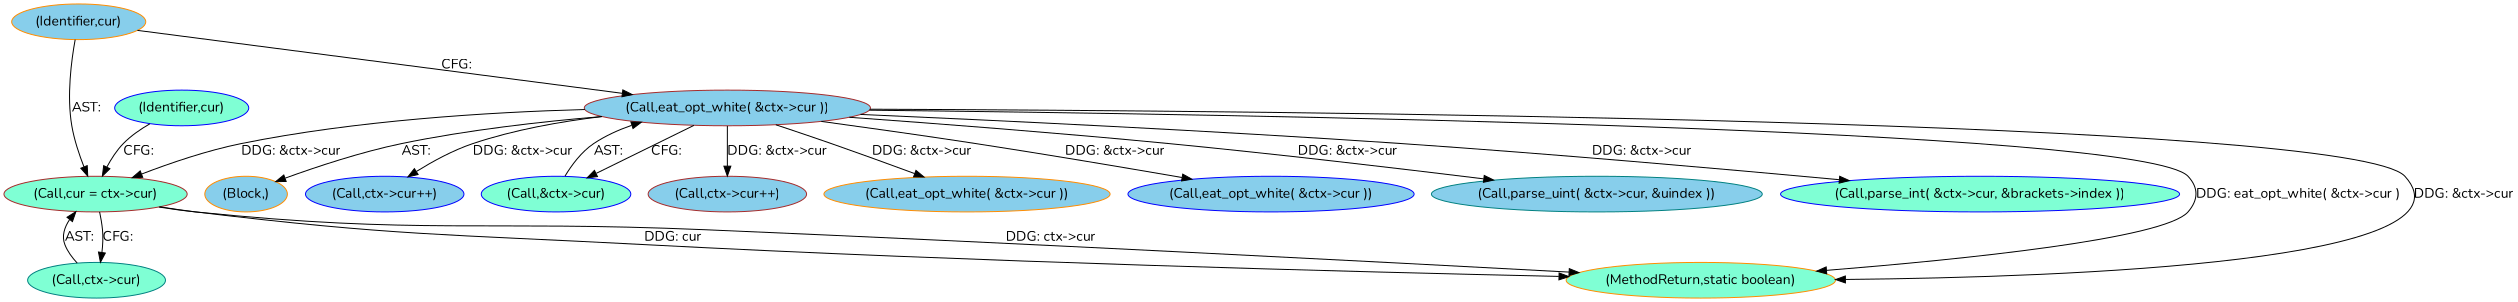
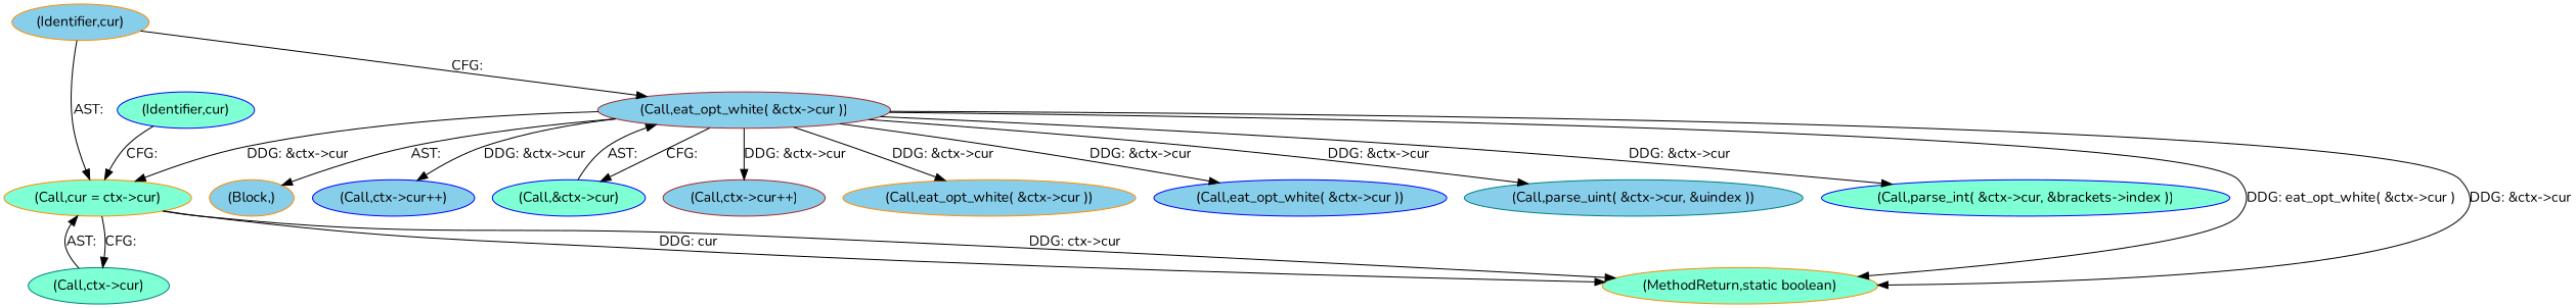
  digraph {
    fontname=Nunito
    node [color=darkorange fillcolor=skyblue fontname=Nunito style=filled]
    edge [fontname=Nunito]
-   n1 [color=brown fillcolor=aquamarine label="(Call,cur = ctx->cur)"]
+   n1 [fillcolor=aquamarine label="(Call,cur = ctx->cur)"]
    n2 [fillcolor=aquamarine label="(MethodReturn,static boolean)"]
    n3 [color=teal fillcolor=aquamarine label="(Call,ctx->cur)"]
    n4 [label="(Block,)"]
    n5 [color=brown label="(Call,eat_opt_white( &ctx->cur ))"]
    n6 [color=blue label="(Call,ctx->cur++)"]
    n7 [color=blue fillcolor=aquamarine label="(Call,&ctx->cur)"]
    n8 [color=brown label="(Call,ctx->cur++)"]
    n9 [label="(Call,eat_opt_white( &ctx->cur ))"]
    n10 [color=blue label="(Call,eat_opt_white( &ctx->cur ))"]
    n11 [color=teal label="(Call,parse_uint( &ctx->cur, &uindex ))"]
    n12 [color=blue fillcolor=aquamarine label="(Call,parse_int( &ctx->cur, &brackets->index ))"]
    n13 [label="(Identifier,cur)"]
    n14 [color=blue fillcolor=aquamarine label="(Identifier,cur)"]
    n1 -> n2 [label="DDG: ctx->cur"]
    n1 -> n2 [label="DDG: cur"]
    n1 -> n3 [label="CFG: "]
    n3 -> n1 [label="AST: "]
    n5 -> n1 [label="DDG: &ctx->cur"]
    n5 -> n2 [label="DDG: eat_opt_white( &ctx->cur )"]
    n5 -> n2 [label="DDG: &ctx->cur"]
    n5 -> n4 [label="AST: "]
    n5 -> n6 [label="DDG: &ctx->cur"]
    n5 -> n7 [label="CFG: "]
    n5 -> n8 [label="DDG: &ctx->cur"]
    n5 -> n9 [label="DDG: &ctx->cur"]
    n5 -> n10 [label="DDG: &ctx->cur"]
    n5 -> n11 [label="DDG: &ctx->cur"]
    n5 -> n12 [label="DDG: &ctx->cur"]
    n7 -> n5 [label="AST: "]
    n13 -> n1 [label="AST: "]
    n13 -> n5 [label="CFG: "]
    n14 -> n1 [label="CFG: "]
  }
